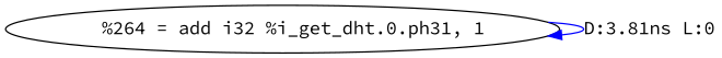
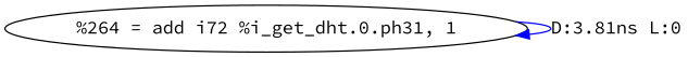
  digraph {
    fontname="Source Code Pro"
-   n1 [label="  %264 = add i32 %i_get_dht.0.ph31, 1" fontname="Source Code Pro"]
+   n1 [label="%264 = add i72 %i_get_dht.0.ph31, 1" fontname="Source Code Pro"]
    n1 -> n1 [color=blue label="D:3.81ns L:0" fontname="Source Code Pro"]
  }
